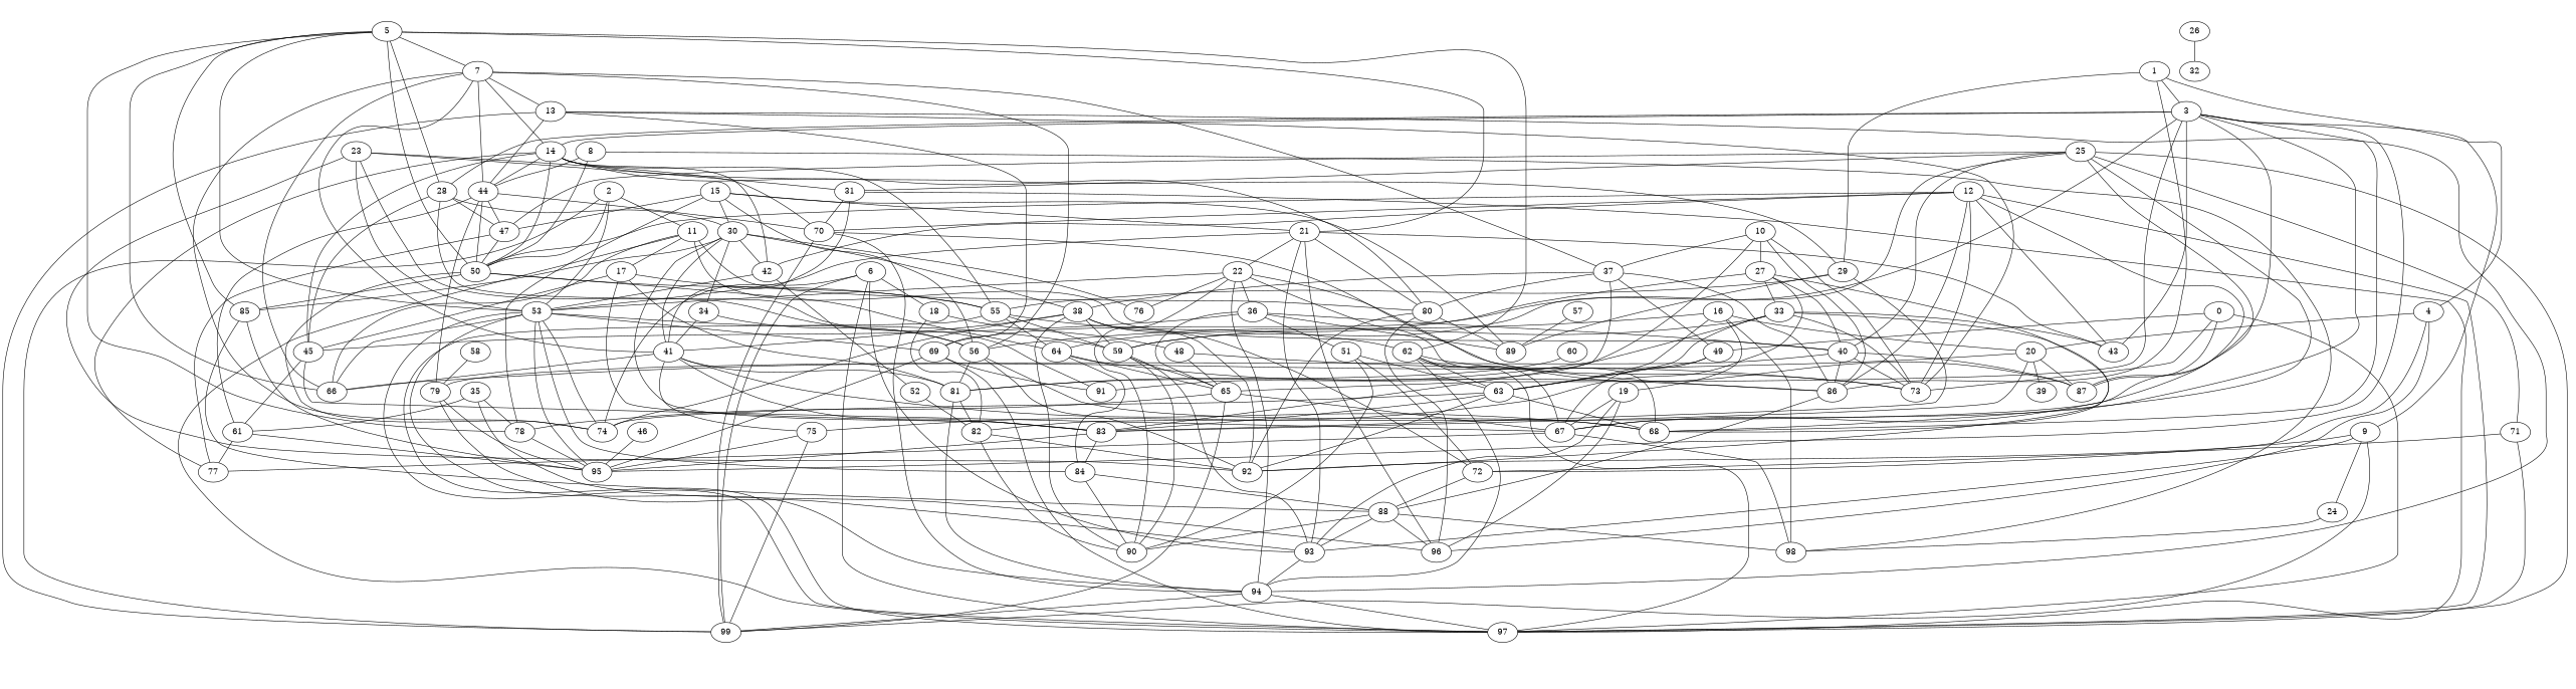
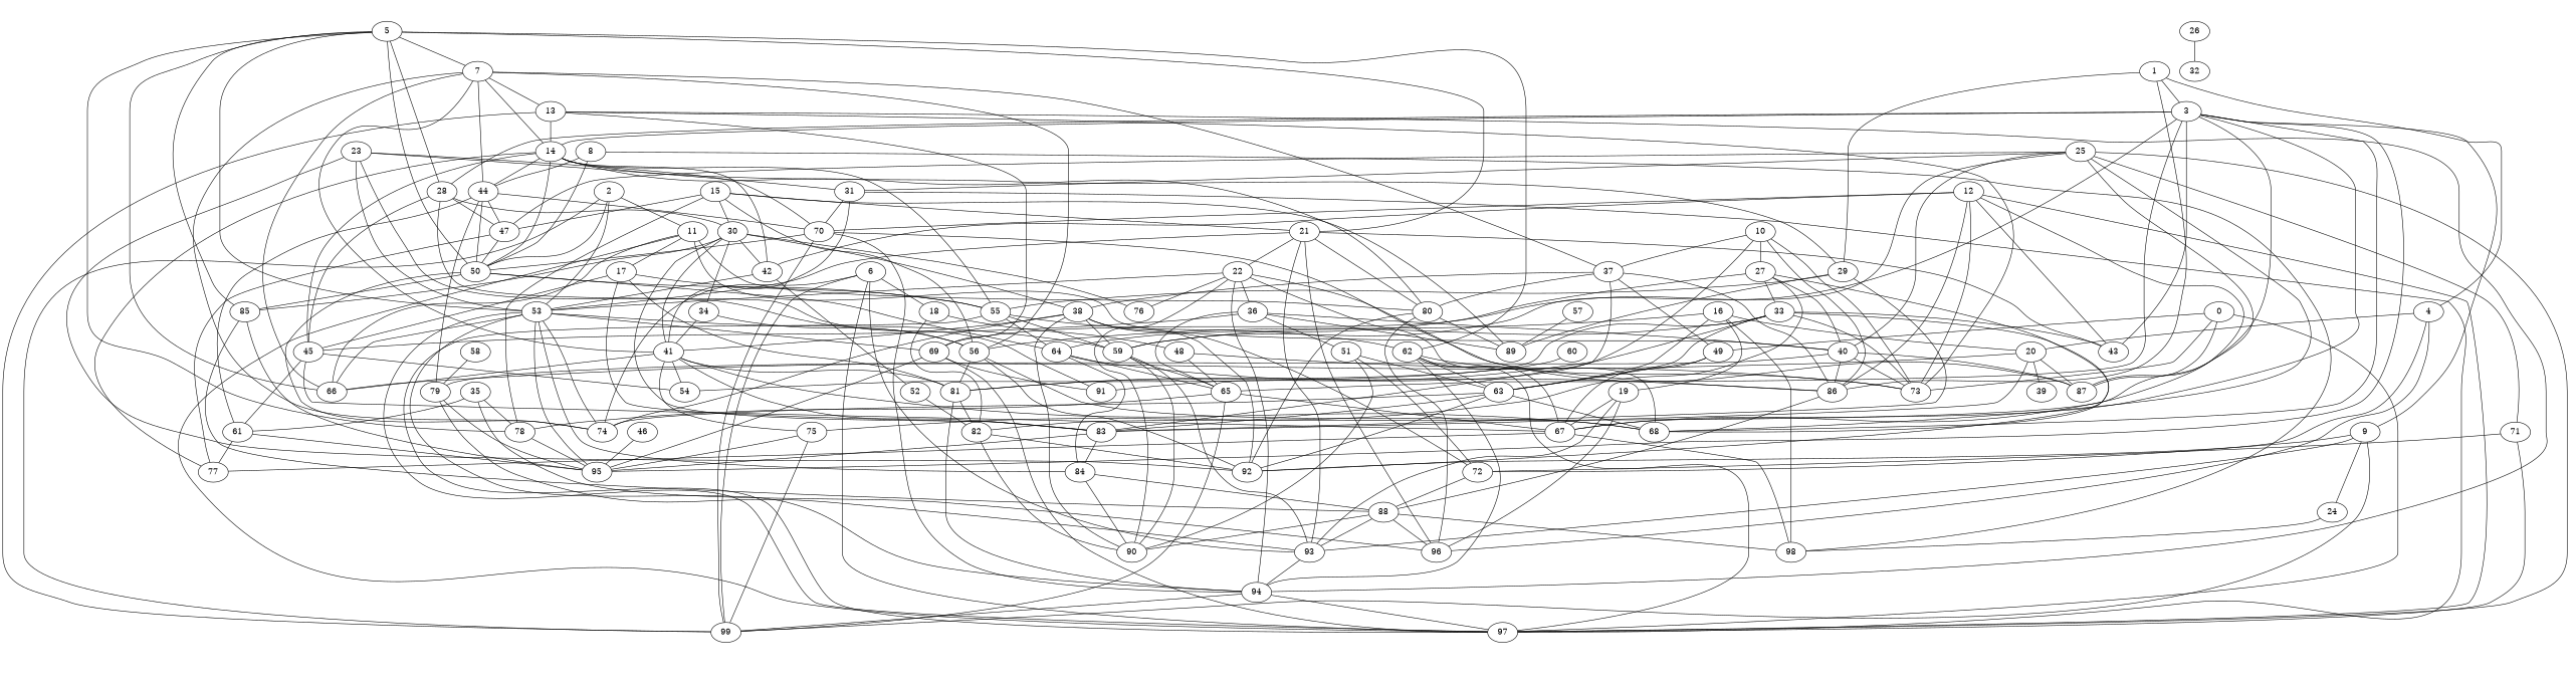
  strict graph {
    edge [is_available=True prob=1.0]
    0
    49
    73
    87
    97
    67
    63
    1
    3
    4
    29
    86
    9
    14
    28
    43
    65
    68
    69
    95
    20
    92
    96
    55
    89
    83
    88
    2
    11
    50
    53
    99
    66
    17
    40
    80
    85
    74
    64
    94
    59
    84
    93
    24
    72
    44
    42
    45
    77
    91
    30
    47
    78
    98
    39
    5
    7
    21
    62
    13
    37
    41
    56
    22
    6
    18
    48
    82
    38
    81
    75
+   54
    70
    61
    79
    8
    10
    27
    33
    12
    52
    15
    76
    34
    16
    19
    90
    36
    51
    23
    31
    25
    71
    26
    32
    35
    46
    57
    58
    60
    0 -- 49 [prob=0.37755584784]
    0 -- 73 [prob=0.963519232655]
    0 -- 87 [prob=0.403452700375]
    0 -- 97 [prob=0.263066391247]
    49 -- 67 [prob=0.499127238675]
    49 -- 63 [prob=0.285650091975]
    67 -- 77 [prob=0.355676141426]
    67 -- 98 [prob=0.784236706949]
    63 -- 68
    63 -- 92 [prob=0.00381780996384]
    63 -- 83 [prob=0.760388618261]
    63 -- 74
    1 -- 3
    1 -- 4 [prob=0.212616320574]
    1 -- 29
    1 -- 86 [prob=0.933994261138]
    3 -- 87
    3 -- 67 [prob=0.14428178425]
    3 -- 9 [prob=0.739412968819]
    3 -- 14
    3 -- 28 [prob=0.662742864175]
    3 -- 43 [prob=0.224423623471]
    3 -- 65 [prob=0.386005584557]
    3 -- 68
    3 -- 69 [prob=0.8644705722]
    3 -- 95 [prob=0.242361905356]
    4 -- 20
    4 -- 92 [prob=0.138341192056]
    4 -- 96 [prob=0.430039700585]
    29 -- 55 [prob=0.987611130652]
    29 -- 89
    29 -- 83 [prob=0.776986517008]
    86 -- 88
    9 -- 99 [prob=0.020755591792]
    9 -- 93 [prob=0.793382686167]
    9 -- 24 [prob=0.187996276069]
    9 -- 72 [prob=0.936450442674]
    14 -- 29 [prob=0.325645186201]
    14 -- 55
    14 -- 50
    14 -- 80 [prob=0.401041393505]
    14 -- 44 [prob=0.206132927991]
    14 -- 42 [prob=0.347752303326]
    14 -- 45 [prob=0.560516270233]
    14 -- 77 [prob=0.318367971569]
    28 -- 45
    28 -- 91 [prob=0.349010498357]
    28 -- 30 [prob=0.528449842999]
    28 -- 47 [prob=0.439527618544]
    65 -- 67
    65 -- 99 [prob=0.294709899951]
    65 -- 78 [prob=0.299025697211]
    69 -- 97 [prob=0.987955021654]
    69 -- 95 [prob=0.61389977281]
    69 -- 91 [prob=0.666835865837]
    20 -- 87 [prob=0.833769362609]
    20 -- 83
    20 -- 66
    20 -- 39 [prob=0.158746301846]
    55 -- 97 [prob=0.470558847094]
    55 -- 64 [prob=0.552250084289]
    55 -- 59 [prob=0.519290904225]
    55 -- 62 [prob=0.652846240711]
    83 -- 95 [prob=0.858616509562]
    83 -- 84
    88 -- 96
    88 -- 93 [prob=0.900032527881]
    88 -- 98
    88 -- 90 [prob=0.482401968602]
    2 -- 11
    2 -- 50
    2 -- 53 [prob=0.222085459959]
    2 -- 99 [prob=0.82298525789]
    11 -- 97 [prob=0.0978337572582]
    11 -- 66 [prob=0.440398920153]
    11 -- 17
    11 -- 40
    11 -- 80 [prob=0.744804301939]
    50 -- 55 [prob=0.895389678888]
    50 -- 85 [prob=0.641104429691]
    50 -- 74 [prob=0.6153459837]
    50 -- 64 [prob=0.467016862934]
    53 -- 97 [prob=0.944832746613]
    53 -- 69
    53 -- 95 [prob=0.229909378344]
    53 -- 66 [prob=0.512399630768]
    53 -- 74 [prob=0.239586902486]
    53 -- 94 [prob=0.93630585129]
    53 -- 59
    53 -- 84 [prob=0.284223719907]
    17 -- 55 [prob=0.592673427022]
    17 -- 83 [prob=0.0223371533975]
    17 -- 45 [prob=0.458886928965]
    17 -- 81
    40 -- 73 [prob=0.114424705607]
    40 -- 87 [prob=0.667167842292]
    40 -- 86
    40 -- 79
    80 -- 92
    80 -- 96 [prob=0.16906805124]
    80 -- 89 [prob=0.588856518547]
    85 -- 95 [prob=0.220031208088]
    85 -- 88 [prob=0.675743921342]
    64 -- 86 [prob=0.77768036421]
    64 -- 65 [prob=0.206463381354]
    64 -- 84 [prob=0.799609455716]
    94 -- 97 [prob=0.685739003336]
    94 -- 99 [prob=0.572268558425]
    59 -- 65 [prob=0.817899231333]
    59 -- 93 [prob=0.731473185224]
    59 -- 90
    84 -- 88 [prob=0.460338147603]
    84 -- 90 [prob=0.612112706818]
    93 -- 94 [prob=0.0913738972285]
    24 -- 98 [prob=0.687702478162]
    72 -- 88
    44 -- 50
    44 -- 47
    44 -- 70 [prob=0.338160866171]
    44 -- 61
    44 -- 79 [prob=0.0896873926611]
    42 -- 53
    42 -- 52
    45 -- 67
+   45 -- 54 [prob=0.459907462444]
    45 -- 61 [prob=0.743065829278]
    30 -- 83
    30 -- 85 [prob=0.187380148361]
    30 -- 42 [prob=0.478368860092]
    30 -- 41 [prob=0.509251951226]
    30 -- 38 [prob=0.475215197189]
    30 -- 76 [prob=0.322947203101]
    30 -- 34 [prob=0.307790419117]
    47 -- 50 [prob=0.536658919775]
    47 -- 77
    78 -- 95 [prob=0.403781081209]
    5 -- 28 [prob=0.761251737235]
    5 -- 50
    5 -- 53 [prob=0.177400091513]
    5 -- 66 [prob=0.662018040783]
    5 -- 85 [prob=0.336667054018]
    5 -- 78 [prob=0.736526848873]
    5 -- 7 [prob=0.644523814766]
    5 -- 21 [prob=0.179378973453]
    5 -- 62 [prob=0.190260487296]
    7 -- 14 [prob=0.81238281381]
    7 -- 66 [prob=0.717505807002]
    7 -- 74 [prob=0.274902558926]
    7 -- 44 [prob=0.300158001313]
    7 -- 13 [prob=0.938881929454]
    7 -- 37
    7 -- 41 [prob=0.274689845568]
    7 -- 56 [prob=0.0968571571933]
    21 -- 43
    21 -- 96 [prob=0.565039501022]
    21 -- 53 [prob=0.846937114414]
    21 -- 80 [prob=0.235443778776]
    21 -- 93 [prob=0.0319270028319]
    21 -- 22
    62 -- 73
    62 -- 97
    62 -- 67
    62 -- 63 [prob=0.70937523451]
    62 -- 94 [prob=0.151003240934]
    13 -- 73 [prob=0.810647940824]
-   13 -- 44 [prob=0.957307277978]
+   13 -- 14 [prob=0.957307277978]
    13 -- 69
    13 -- 99 [prob=0.79650725628]
    13 -- 94 [prob=0.227134104984]
    37 -- 49
    37 -- 86
    37 -- 83 [prob=0.697695464601]
    37 -- 80 [prob=0.889284555288]
    37 -- 38 [prob=0.152237633003]
    41 -- 68 [prob=0.182095072128]
    41 -- 83
    41 -- 66 [prob=0.562693488818]
    41 -- 81 [prob=0.054462210917]
    41 -- 75 [prob=0.689676715468]
+   41 -- 54 [prob=0.0403365341599]
    56 -- 68 [prob=0.542573896963]
    56 -- 92
    56 -- 81 [prob=0.779005340706]
    22 -- 87 [prob=0.349551917926]
    22 -- 68
    22 -- 53 [prob=0.143108030416]
    22 -- 94 [prob=0.547354558353]
    22 -- 76
    22 -- 90 [prob=0.946404767465]
    22 -- 36 [prob=0.260025658712]
    6 -- 97 [prob=0.206565405436]
    6 -- 99
    6 -- 74 [prob=0.519882832651]
    6 -- 93 [prob=0.59675070884]
    6 -- 18 [prob=0.787057919983]
    18 -- 48 [prob=0.651808833982]
    18 -- 82
    48 -- 73 [prob=0.691688639201]
    48 -- 65 [prob=0.759304722856]
    82 -- 92 [prob=0.0605981033089]
    82 -- 90 [prob=0.904208006738]
    38 -- 92 [prob=0.123349709254]
    38 -- 74 [prob=0.119685922747]
    38 -- 59 [prob=0.444083268678]
    38 -- 72 [prob=0.687981055498]
    38 -- 41 [prob=0.614669574228]
    38 -- 90 [prob=0.812854617]
    81 -- 94 [prob=0.309800650956]
    81 -- 82 [prob=0.180588852225]
    75 -- 95 [prob=0.302648824646]
    75 -- 99 [prob=0.357008275598]
    70 -- 86 [prob=0.979768570717]
    70 -- 99 [prob=0.204940160551]
    70 -- 94
    61 -- 95 [prob=0.38217785291]
    61 -- 77
    79 -- 95 [prob=0.865301864424]
    79 -- 93 [prob=0.896480513079]
    8 -- 50 [prob=0.402356893652]
    8 -- 44
    8 -- 98 [prob=0.0317098752576]
    10 -- 73
    10 -- 86 [prob=0.868020643678]
    10 -- 91 [prob=0.731611773308]
    10 -- 37 [prob=0.262548824021]
    10 -- 27 [prob=0.327281365339]
    27 -- 68 [prob=0.177569594791]
    27 -- 40 [prob=0.179564294258]
    27 -- 64 [prob=0.143808445065]
    27 -- 75 [prob=0.465294065966]
    27 -- 33 [prob=0.94541271904]
    33 -- 73 [prob=0.162261122959]
    33 -- 63
    33 -- 43 [prob=0.483731780128]
    33 -- 92 [prob=0.0622502894232]
    33 -- 59 [prob=0.0543510330186]
    33 -- 81 [prob=0.526888474907]
+   33 -- 54 [prob=0.104133967345]
    12 -- 73 [prob=0.524741563664]
    12 -- 97 [prob=0.768692088672]
    12 -- 67 [prob=0.740504742908]
    12 -- 86 [prob=0.990749525333]
    12 -- 43
-   12 -- 50 [prob=0.826515437614]
+   70 -- 50 [prob=0.826515437614]
    12 -- 42 [prob=0.956512289151]
    12 -- 70 [prob=0.510294890866]
    52 -- 82 [prob=0.963732671896]
    15 -- 89 [prob=0.0151022641976]
    15 -- 30 [prob=0.96526249144]
    15 -- 47
    15 -- 78 [prob=0.535900568427]
    15 -- 21 [prob=0.306265210371]
    15 -- 56
    34 -- 41 [prob=0.404344887047]
    34 -- 56 [prob=0.684024974099]
    16 -- 63 [prob=0.219535712011]
    16 -- 20 [prob=0.383315798157]
    16 -- 98
    16 -- 56 [prob=0.52007304482]
    16 -- 19 [prob=0.985542837138]
    19 -- 67 [prob=0.790019986142]
    19 -- 96
    19 -- 93 [prob=0.0843747861022]
    36 -- 65 [prob=0.0373337247759]
    36 -- 89
    36 -- 40 [prob=0.341543040817]
    36 -- 45 [prob=0.898989570331]
    36 -- 51 [prob=0.0992618074582]
    51 -- 63
    51 -- 72 [prob=0.272821996502]
    51 -- 90 [prob=0.427221735744]
    23 -- 92 [prob=0.866932749889]
    23 -- 53
    23 -- 56 [prob=0.598168633362]
    23 -- 70
    23 -- 31 [prob=0.657011680921]
    31 -- 97 [prob=0.821584794646]
    31 -- 41 [prob=0.881187589701]
    31 -- 70 [prob=0.944336732384]
    25 -- 97 [prob=0.913131773738]
    25 -- 68 [prob=0.579620535746]
    25 -- 40 [prob=0.937186756285]
    25 -- 59
    25 -- 47 [prob=0.669893968385]
    25 -- 82 [prob=0.40727808407]
    25 -- 31 [prob=0.950341394326]
    25 -- 71
    71 -- 97 [prob=0.688926200955]
    71 -- 72 [prob=0.860917329485]
    26 -- 32 [prob=0.107762586133]
    35 -- 96
    35 -- 78 [prob=0.0233536559066]
    35 -- 61 [prob=0.385840237314]
    46 -- 95 [prob=0.196183404926]
    57 -- 89 [prob=0.683932171239]
    58 -- 79 [prob=0.416662133512]
    60 -- 81 [prob=0.409008217495]
  }
